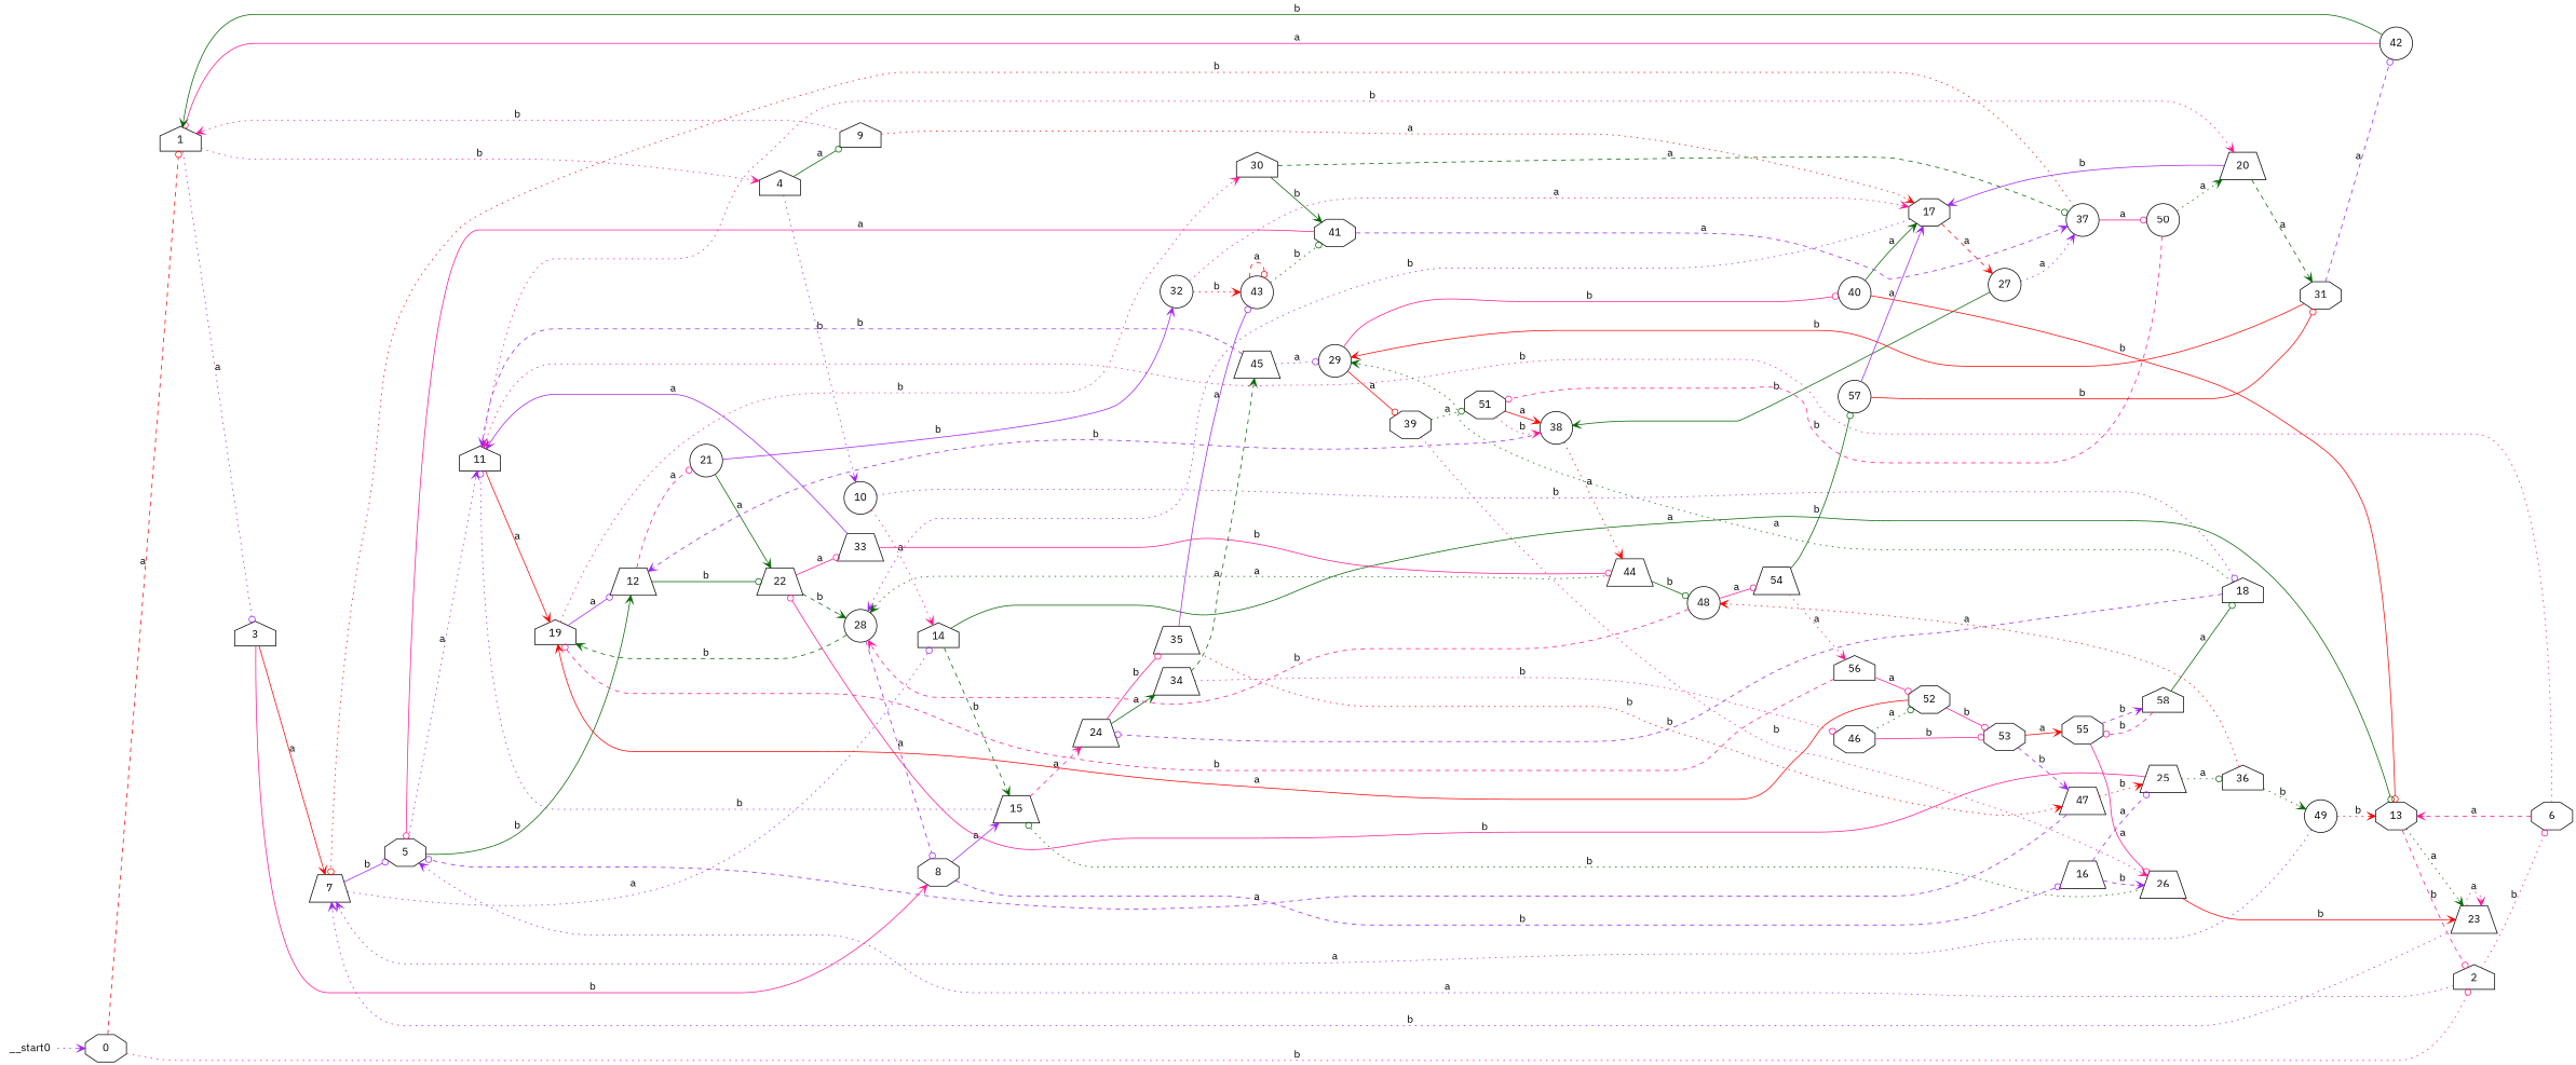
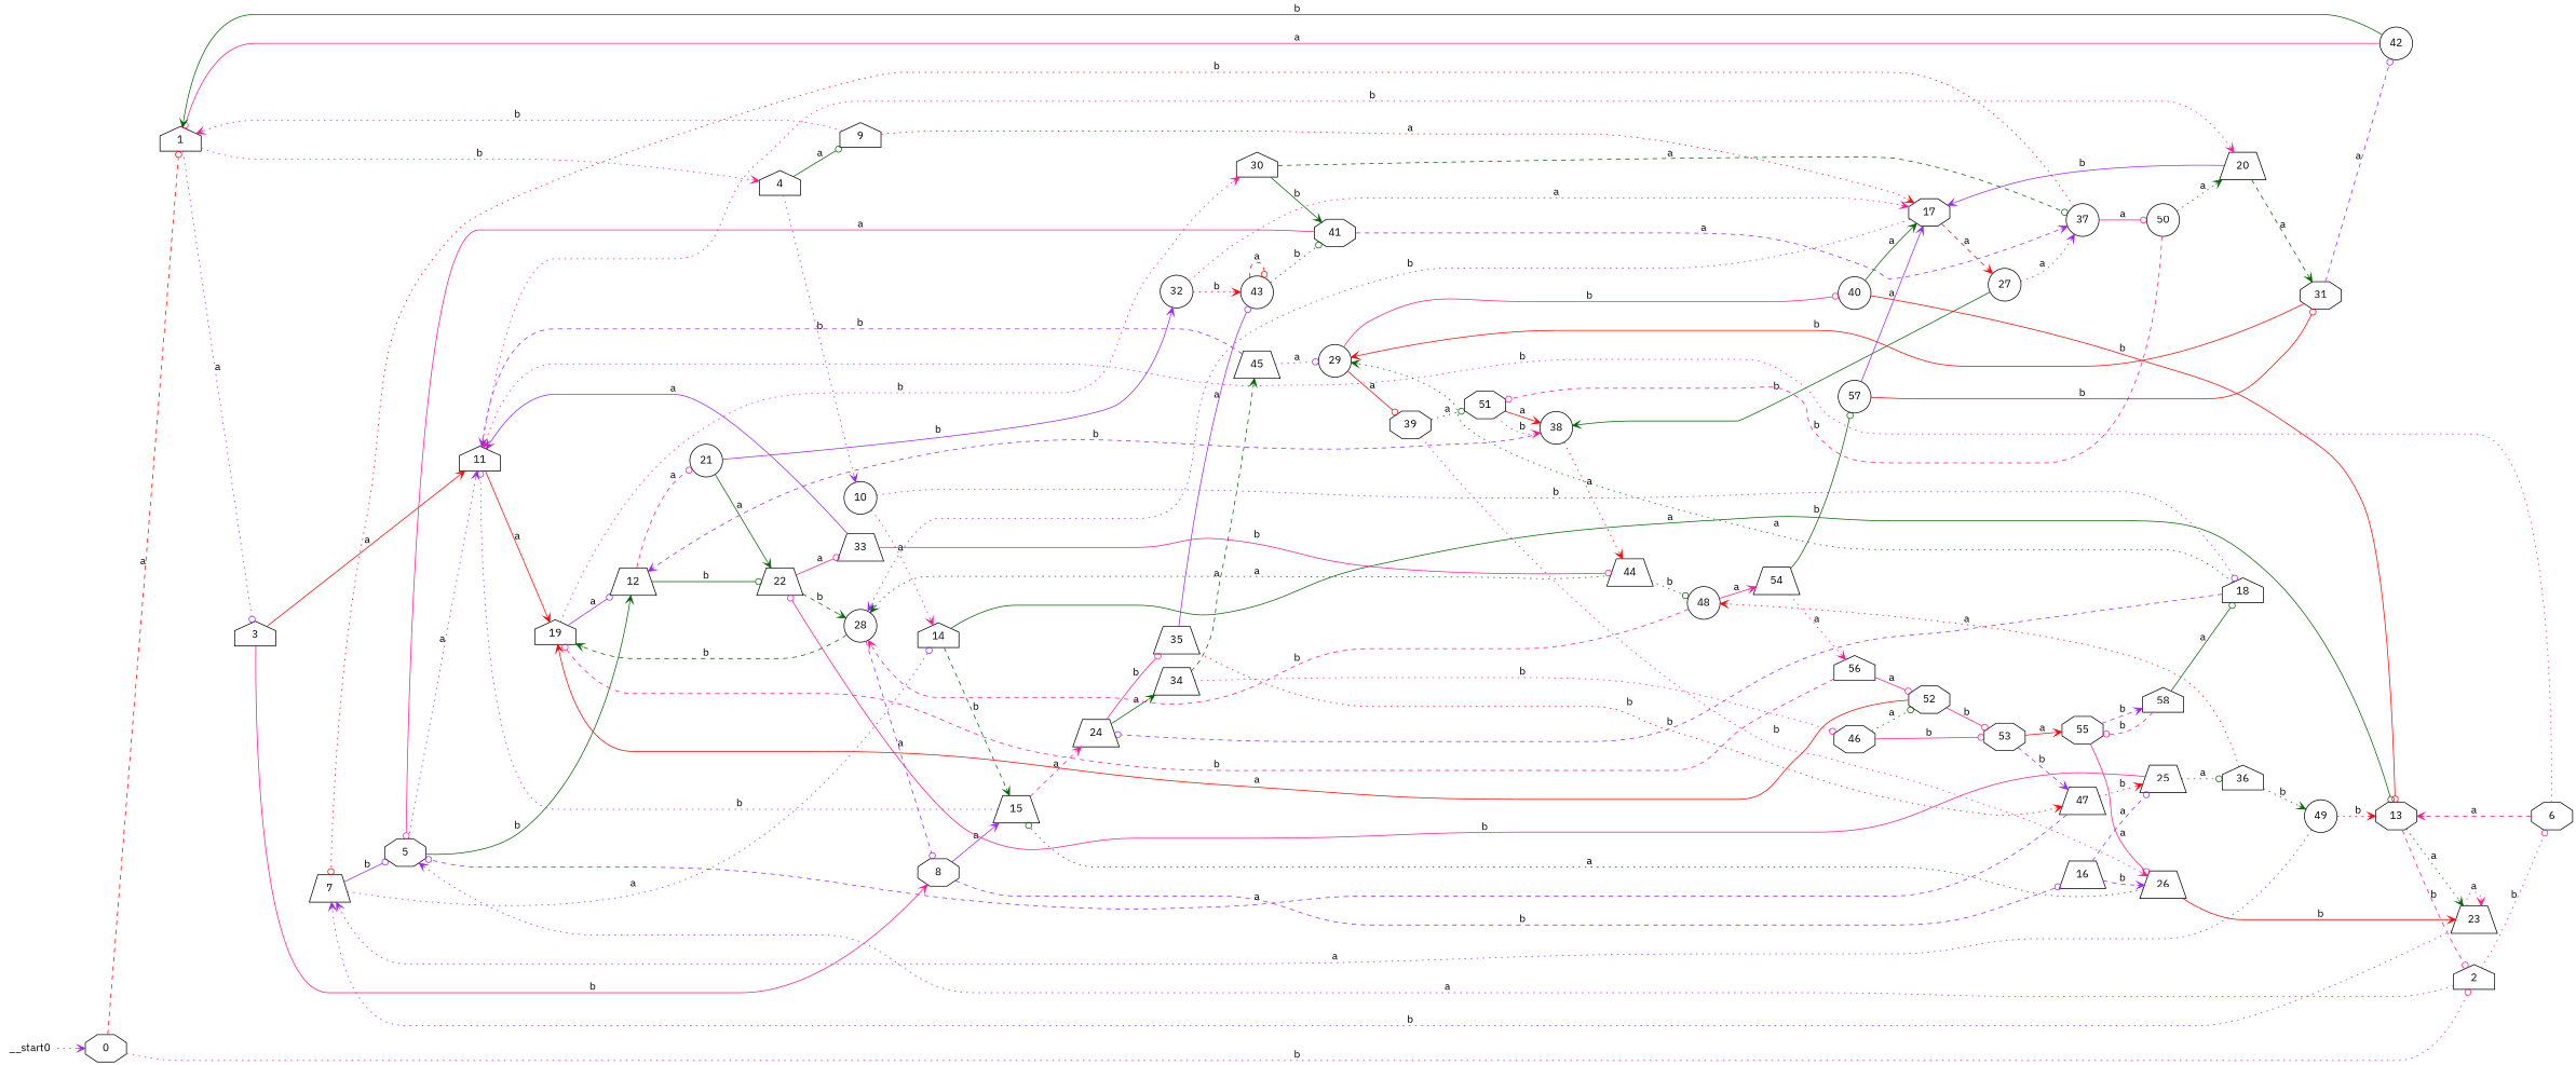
  digraph {
    fontname="IBM Plex Sans"
    rankdir=LR
    node [fontname="IBM Plex Sans" shape=trapezium]
    edge [arrowhead=vee color=deeppink fontname="IBM Plex Sans" style=dotted]
    __start0 [shape=none]
    0 [shape=octagon]
    1 [shape=house]
    2 [shape=house]
    3 [shape=house]
    4 [shape=house]
    5 [shape=octagon]
    6 [shape=octagon]
    7
    8 [shape=octagon]
    9 [shape=house]
    10 [shape=circle]
    11 [shape=house]
    12
    13 [shape=octagon]
    14 [shape=house]
    15
    16
    17 [shape=octagon]
    18 [shape=house]
    19 [shape=house]
    20
    21 [shape=circle]
    22
    23
    24
    25
    26
    27 [shape=circle]
    28 [shape=circle]
    29 [shape=circle]
    30 [shape=house]
    31 [shape=octagon]
    32 [shape=circle]
    33
    34
    35
    36 [shape=house]
    37 [shape=circle]
    38 [shape=circle]
    39 [shape=octagon]
    40 [shape=circle]
    41 [shape=octagon]
    42 [shape=circle]
    43 [shape=circle]
    44
    45
    46 [shape=octagon]
    47
    48 [shape=circle]
    49 [shape=circle]
    50 [shape=circle]
    51 [shape=octagon]
    52 [shape=octagon]
    53 [shape=octagon]
    54
    55 [shape=octagon]
    56 [shape=house]
    57 [shape=circle]
    58 [shape=house]
    __start0 -> 0 [color=purple]
    0 -> 1 [arrowhead=odot color=red label=a style=dashed]
    0 -> 2 [arrowhead=odot label=b]
    1 -> 3 [arrowhead=odot color=purple label=a]
    1 -> 4 [label=b]
    2 -> 5 [color=purple label=a]
    2 -> 6 [arrowhead=odot label=b]
-   3 -> 7 [color=red label=a style=solid]
+   3 -> 11 [color=red label=a style=solid]
    3 -> 8 [label=b style=solid]
    4 -> 9 [arrowhead=odot color=darkgreen label=a style=solid]
    4 -> 10 [color=purple label=b]
    5 -> 11 [color=purple label=a]
    5 -> 12 [color=darkgreen label=b style=solid]
    6 -> 11 [label=b]
    6 -> 13 [label=a style=dashed]
    7 -> 5 [arrowhead=odot color=purple label=b style=solid]
    7 -> 14 [arrowhead=odot color=purple label=a]
    8 -> 15 [color=purple label=a style=solid]
    8 -> 16 [arrowhead=odot color=purple label=b style=dashed]
    9 -> 1 [label=b]
    9 -> 17 [color=red label=a]
    10 -> 14 [label=a]
    10 -> 18 [arrowhead=odot color=purple label=b]
    11 -> 19 [color=red label=a style=solid]
    11 -> 20 [label=b]
    12 -> 21 [arrowhead=odot label=a style=dashed]
    12 -> 22 [arrowhead=odot color=darkgreen label=b style=solid]
    13 -> 2 [arrowhead=odot label=b style=dashed]
    13 -> 23 [color=darkgreen label=a]
    14 -> 13 [arrowhead=odot color=darkgreen label=a style=solid]
    14 -> 15 [color=darkgreen label=b style=dashed]
    15 -> 11 [arrowhead=odot color=purple label=b]
    15 -> 24 [label=a style=dashed]
    16 -> 25 [arrowhead=odot color=purple label=a style=dashed]
    16 -> 26 [color=purple label=b style=dashed]
    17 -> 27 [color=red label=a style=dashed]
    17 -> 28 [color=purple label=b]
    18 -> 24 [arrowhead=odot color=purple label=b style=dashed]
    18 -> 29 [color=darkgreen label=a]
    19 -> 12 [arrowhead=odot color=purple label=a style=solid]
    19 -> 30 [label=b]
    20 -> 17 [color=purple label=b style=solid]
    20 -> 31 [color=darkgreen label=a style=dashed]
    21 -> 22 [color=darkgreen label=a style=solid]
    21 -> 32 [color=purple label=b style=solid]
    22 -> 28 [color=darkgreen label=b style=dashed]
    22 -> 33 [arrowhead=odot label=a style=solid]
    23 -> 7 [color=purple label=b]
    23 -> 23 [label=a]
    24 -> 34 [color=darkgreen label=a style=solid]
    24 -> 35 [arrowhead=odot label=b style=solid]
    25 -> 22 [arrowhead=odot label=b style=solid]
    25 -> 36 [arrowhead=odot color=darkgreen label=a]
-   26 -> 15 [arrowhead=odot color=darkgreen label=b]
+   26 -> 15 [arrowhead=odot color=darkgreen label=a]
    26 -> 23 [color=red label=b style=solid]
    27 -> 37 [color=purple label=a]
    27 -> 38 [color=darkgreen label=b style=solid]
    28 -> 8 [arrowhead=odot color=purple label=a style=dashed]
    28 -> 19 [color=darkgreen label=b style=dashed]
    29 -> 39 [arrowhead=odot color=red label=a style=solid]
    29 -> 40 [arrowhead=odot label=b style=solid]
    30 -> 37 [arrowhead=odot color=darkgreen label=a style=dashed]
    30 -> 41 [color=darkgreen label=b style=solid]
    31 -> 29 [color=red label=b style=solid]
    31 -> 42 [arrowhead=odot color=purple label=a style=dashed]
    32 -> 17 [label=a]
    32 -> 43 [color=red label=b]
    33 -> 11 [color=purple label=a style=solid]
    33 -> 44 [arrowhead=odot label=b style=solid]
    34 -> 45 [color=darkgreen label=a style=dashed]
    34 -> 46 [arrowhead=odot label=b]
    35 -> 43 [arrowhead=odot color=purple label=a style=solid]
    35 -> 47 [color=red label=b]
    36 -> 48 [color=red label=a]
    36 -> 49 [color=darkgreen label=b]
    37 -> 7 [arrowhead=odot color=red label=b]
    37 -> 50 [arrowhead=odot label=a style=solid]
    38 -> 12 [color=purple label=b style=dashed]
    38 -> 44 [color=red label=a]
    39 -> 26 [label=b]
    39 -> 51 [arrowhead=odot color=darkgreen label=a]
    40 -> 13 [arrowhead=odot color=red label=b style=solid]
    40 -> 17 [color=darkgreen label=a style=solid]
    41 -> 5 [arrowhead=odot label=a style=solid]
    41 -> 37 [color=purple label=a style=dashed]
    42 -> 1 [arrowhead=odot label=a style=solid]
    42 -> 1 [color=darkgreen label=b style=solid]
    43 -> 41 [arrowhead=odot color=darkgreen label=b]
    43 -> 43 [arrowhead=odot color=red label=a style=dashed]
    44 -> 28 [color=darkgreen label=a]
-   44 -> 48 [arrowhead=odot color=darkgreen label=b style=solid]
+   44 -> 48 [arrowhead=odot color=darkgreen label=b]
    45 -> 11 [color=purple label=b style=dashed]
    45 -> 29 [arrowhead=odot color=purple label=a]
    46 -> 52 [arrowhead=odot color=darkgreen label=a]
    46 -> 53 [arrowhead=odot label=b style=solid]
    47 -> 5 [arrowhead=odot color=purple label=a style=dashed]
    47 -> 25 [color=red label=b]
    48 -> 28 [label=b style=dashed]
-   48 -> 54 [arrowhead=odot label=a style=solid]
+   48 -> 54 [label=a style=solid]
    49 -> 7 [color=purple label=a]
    49 -> 13 [color=red label=b]
    50 -> 20 [color=darkgreen label=a]
    50 -> 51 [arrowhead=odot label=b style=dashed]
    51 -> 38 [color=red label=a style=solid]
    51 -> 38 [label=b]
    52 -> 19 [color=red label=a style=solid]
    52 -> 53 [arrowhead=odot label=b style=solid]
    53 -> 47 [color=purple label=b style=dashed]
    53 -> 55 [color=red label=a style=solid]
    54 -> 56 [label=a]
    54 -> 57 [arrowhead=odot color=darkgreen label=b style=solid]
    55 -> 26 [arrowhead=odot label=a style=solid]
    55 -> 58 [color=purple label=b style=dashed]
    56 -> 19 [arrowhead=odot label=b style=dashed]
    56 -> 52 [arrowhead=odot label=a style=solid]
    57 -> 17 [color=purple label=a style=solid]
    57 -> 31 [arrowhead=odot color=red label=b style=solid]
    58 -> 18 [arrowhead=odot color=darkgreen label=a style=solid]
    58 -> 55 [arrowhead=odot label=b style=dashed]
  }
